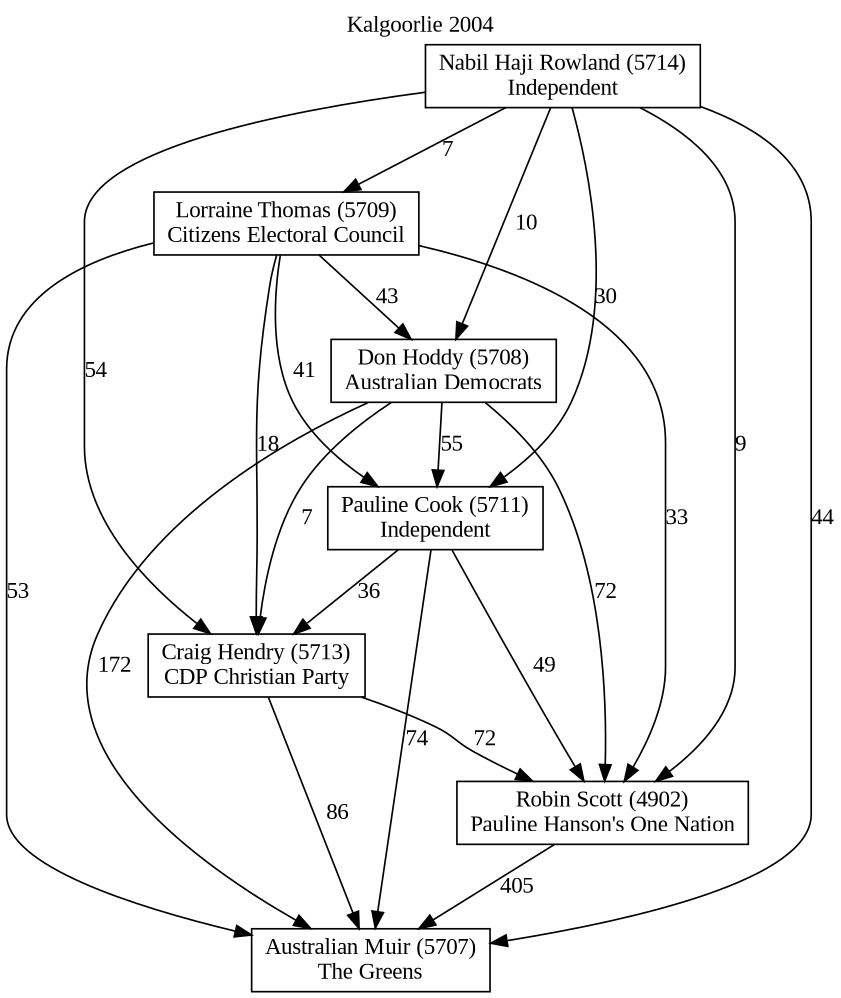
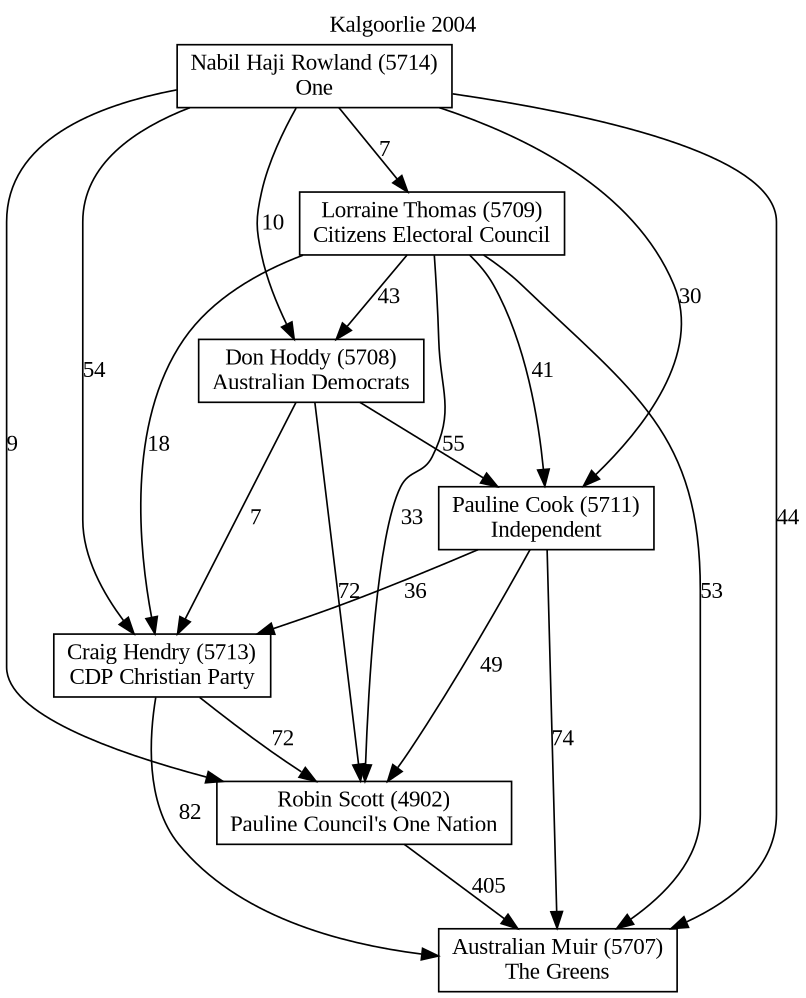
  digraph {
    fontname="Liberation Serif"
    label="Kalgoorlie 2004"
    labelloc=t
    mclimit=10
    node [fontname="Liberation Serif" shape=box]
    edge [fontname="Liberation Serif"]
    n1 [label="Pauline Cook (5711)\nIndependent"]
    n2 [label="Craig Hendry (5713)\nCDP Christian Party"]
    n3 [label="Australian Muir (5707)\nThe Greens"]
-   n4 [label="Robin Scott (4902)\nPauline Hanson's One Nation"]
+   n4 [label="Robin Scott (4902)\nPauline Council's One Nation"]
    n5 [label="Don Hoddy (5708)\nAustralian Democrats"]
    n6 [label="Lorraine Thomas (5709)\nCitizens Electoral Council"]
-   n7 [label="Nabil Haji Rowland (5714)\nIndependent"]
+   n7 [label="Nabil Haji Rowland (5714)\nOne"]
    n1 -> n2 [label=36]
    n1 -> n3 [label=74]
    n1 -> n4 [label=49]
-   n2 -> n3 [label=86]
+   n2 -> n3 [label=82]
    n2 -> n4 [label=72]
    n4 -> n3 [label=405]
    n5 -> n1 [label=55]
    n5 -> n2 [label=7]
-   n5 -> n3 [label=172]
    n5 -> n4 [label=72]
    n6 -> n1 [label=41]
    n6 -> n2 [label=18]
    n6 -> n3 [label=53]
    n6 -> n4 [label=33]
    n6 -> n5 [label=43]
    n7 -> n1 [label=30]
    n7 -> n2 [label=54]
    n7 -> n3 [label=44]
    n7 -> n4 [label=9]
    n7 -> n5 [label=10]
    n7 -> n6 [label=7]
  }
